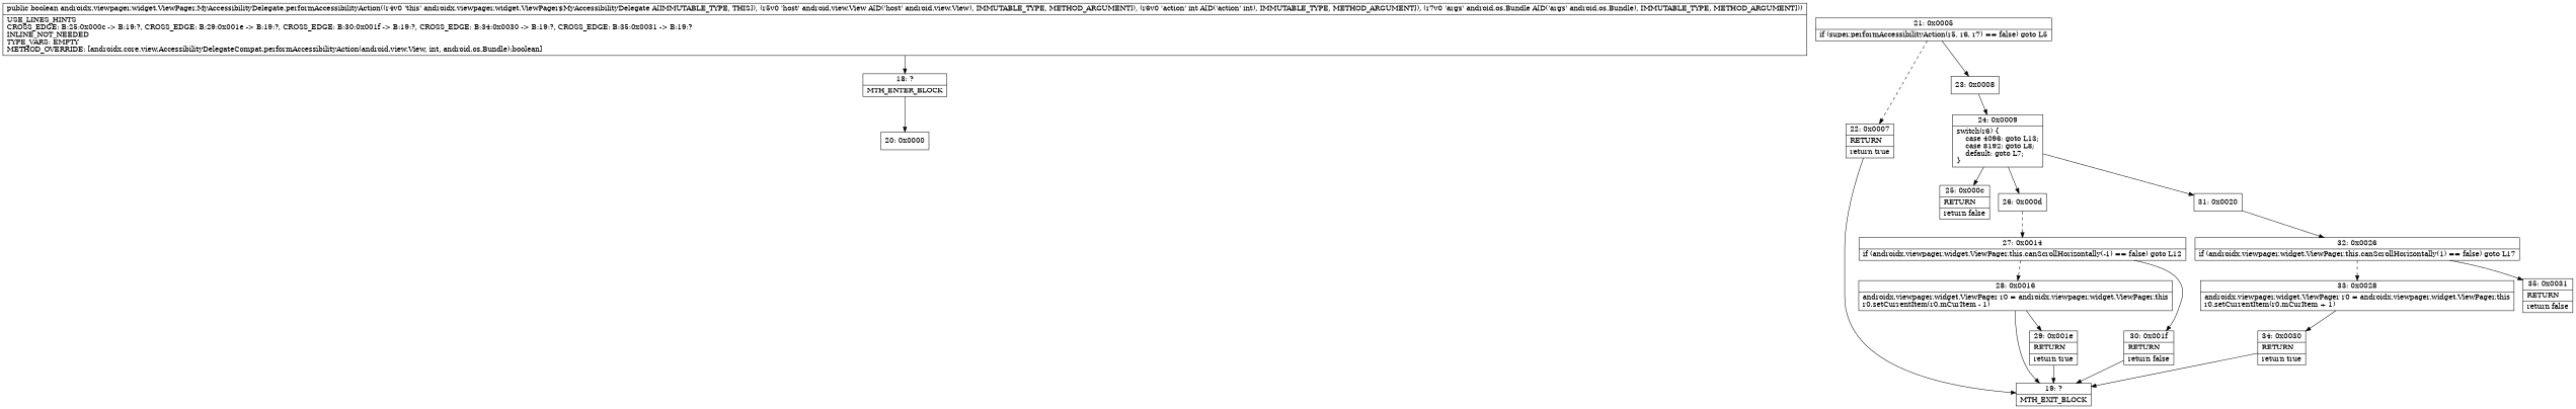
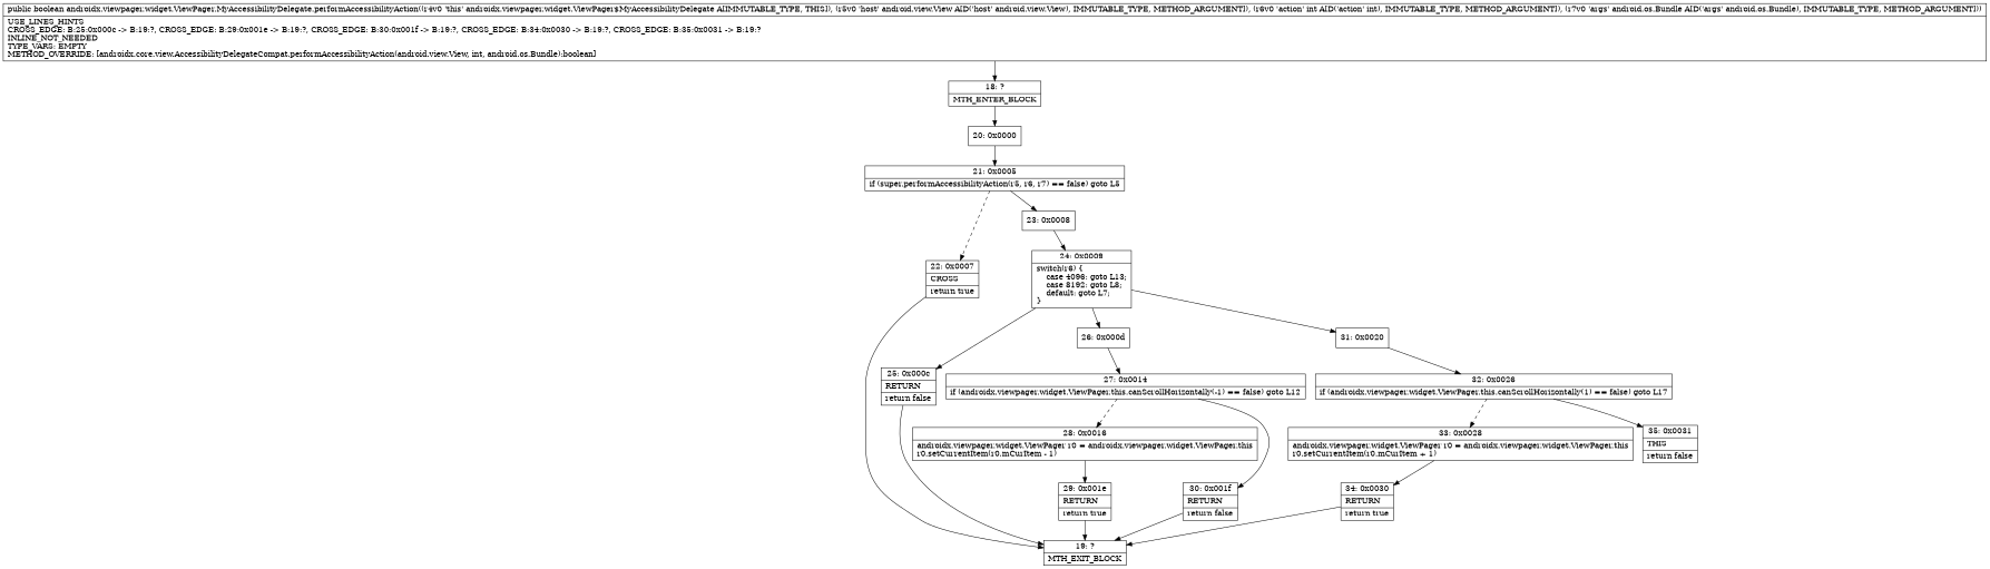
  digraph {
    node [shape=record]
    n1 [label="{18\:\ ?|MTH_ENTER_BLOCK\l}"]
    n2 [label="{20\:\ 0x0000}"]
    n3 [label="{21\:\ 0x0005|if (super.performAccessibilityAction(r5, r6, r7) == false) goto L5\l}"]
-   n4 [label="{22\:\ 0x0007|RETURN\l|return true\l}"]
+   n4 [label="{22\:\ 0x0007|CROSS\l|return true\l}"]
    n5 [label="{23\:\ 0x0008}"]
    n6 [label="{19\:\ ?|MTH_EXIT_BLOCK\l}"]
    n7 [label="{24\:\ 0x0009|switch(r6) \{\l    case 4096: goto L13;\l    case 8192: goto L8;\l    default: goto L7;\l\}\l}"]
    n8 [label="{25\:\ 0x000c|RETURN\l|return false\l}"]
    n9 [label="{26\:\ 0x000d}"]
    n10 [label="{31\:\ 0x0020}"]
    n11 [label="{27\:\ 0x0014|if (androidx.viewpager.widget.ViewPager.this.canScrollHorizontally(\-1) == false) goto L12\l}"]
    n12 [label="{32\:\ 0x0026|if (androidx.viewpager.widget.ViewPager.this.canScrollHorizontally(1) == false) goto L17\l}"]
    n13 [label="{28\:\ 0x0016|androidx.viewpager.widget.ViewPager r0 = androidx.viewpager.widget.ViewPager.this\lr0.setCurrentItem(r0.mCurItem \- 1)\l}"]
    n14 [label="{30\:\ 0x001f|RETURN\l|return false\l}"]
    n15 [label="{29\:\ 0x001e|RETURN\l|return true\l}"]
    n16 [label="{33\:\ 0x0028|androidx.viewpager.widget.ViewPager r0 = androidx.viewpager.widget.ViewPager.this\lr0.setCurrentItem(r0.mCurItem + 1)\l}"]
-   n17 [label="{35\:\ 0x0031|RETURN\l|return false\l}"]
+   n17 [label="{35\:\ 0x0031|THIS\l|return false\l}"]
    n18 [label="{34\:\ 0x0030|RETURN\l|return true\l}"]
    n19 [label="{public boolean androidx.viewpager.widget.ViewPager.MyAccessibilityDelegate.performAccessibilityAction((r4v0 'this' androidx.viewpager.widget.ViewPager$MyAccessibilityDelegate A[IMMUTABLE_TYPE, THIS]), (r5v0 'host' android.view.View A[D('host' android.view.View), IMMUTABLE_TYPE, METHOD_ARGUMENT]), (r6v0 'action' int A[D('action' int), IMMUTABLE_TYPE, METHOD_ARGUMENT]), (r7v0 'args' android.os.Bundle A[D('args' android.os.Bundle), IMMUTABLE_TYPE, METHOD_ARGUMENT]))  | USE_LINES_HINTS\lCROSS_EDGE: B:25:0x000c \-\> B:19:?, CROSS_EDGE: B:29:0x001e \-\> B:19:?, CROSS_EDGE: B:30:0x001f \-\> B:19:?, CROSS_EDGE: B:34:0x0030 \-\> B:19:?, CROSS_EDGE: B:35:0x0031 \-\> B:19:?\lINLINE_NOT_NEEDED\lTYPE_VARS: EMPTY\lMETHOD_OVERRIDE: [androidx.core.view.AccessibilityDelegateCompat.performAccessibilityAction(android.view.View, int, android.os.Bundle):boolean]\l}"]
    n1 -> n2
+   n2 -> n3
    n3 -> n4 [style=dashed]
    n3 -> n5
    n4 -> n6
    n5 -> n7
    n7 -> n8
    n7 -> n9
    n7 -> n10
-   n13 -> n6
-   n9 -> n11 [style=dashed]
+   n8 -> n6
+   n9 -> n11
    n10 -> n12
    n11 -> n13 [style=dashed]
    n11 -> n14
    n12 -> n16 [style=dashed]
    n12 -> n17
    n13 -> n15
    n14 -> n6
    n15 -> n6
    n16 -> n18
    n18 -> n6
    n19 -> n1
  }
